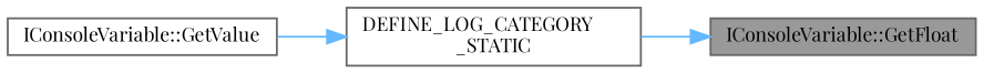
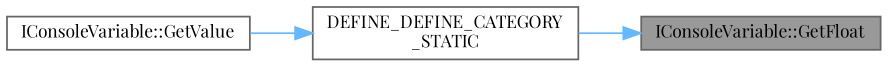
  digraph {
    fontname="Playfair Display"
    rankdir=RL
    node [color=grey40 fillcolor=white fontname="Playfair Display" fontsize=10 shape=box style=filled]
    edge [color=steelblue1 dir=back fontname="Playfair Display" fontsize=10 labelfontname=Helvetica labelfontsize=10 style=solid]
    n1 [color=gray40 fillcolor=grey60 fontcolor=black height=0.2 label="IConsoleVariable::GetFloat" width=0.4]
-   n2 [height=0.2 label="DEFINE_LOG_CATEGORY\l_STATIC" width=0.4]
+   n2 [height=0.2 label="DEFINE_DEFINE_CATEGORY\l_STATIC" width=0.4]
    n3 [height=0.2 label="IConsoleVariable::GetValue" width=0.4]
    n1 -> n2
    n2 -> n3
  }
